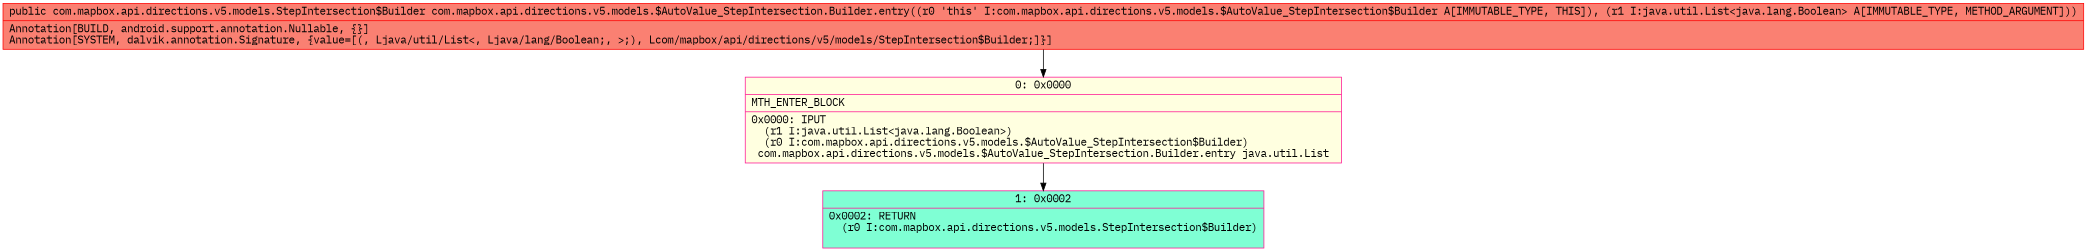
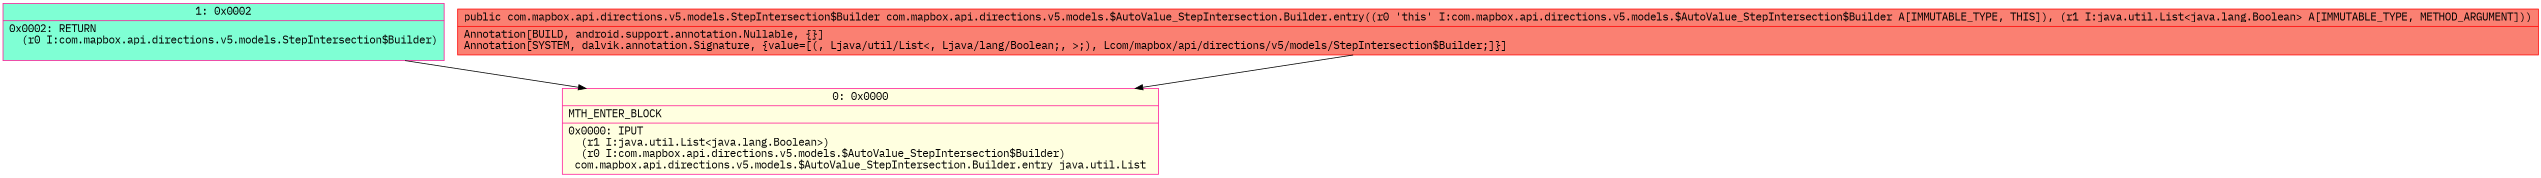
  digraph {
    fontname="IBM Plex Mono"
    node [shape=record style=filled color=deeppink fontname="IBM Plex Mono"]
    edge [fontname="IBM Plex Mono"]
    n1 [label="{0\:\ 0x0000|MTH_ENTER_BLOCK\l|0x0000: IPUT  \l  (r1 I:java.util.List\<java.lang.Boolean\>)\l  (r0 I:com.mapbox.api.directions.v5.models.$AutoValue_StepIntersection$Builder)\l com.mapbox.api.directions.v5.models.$AutoValue_StepIntersection.Builder.entry java.util.List \l}" fillcolor=lightyellow]
    n2 [label="{1\:\ 0x0002|0x0002: RETURN  \l  (r0 I:com.mapbox.api.directions.v5.models.StepIntersection$Builder)\l \l}" fillcolor=aquamarine]
    n3 [label="{public com.mapbox.api.directions.v5.models.StepIntersection$Builder com.mapbox.api.directions.v5.models.$AutoValue_StepIntersection.Builder.entry((r0 'this' I:com.mapbox.api.directions.v5.models.$AutoValue_StepIntersection$Builder A[IMMUTABLE_TYPE, THIS]), (r1 I:java.util.List\<java.lang.Boolean\> A[IMMUTABLE_TYPE, METHOD_ARGUMENT]))  | Annotation[BUILD, android.support.annotation.Nullable, \{\}]\lAnnotation[SYSTEM, dalvik.annotation.Signature, \{value=[(, Ljava\/util\/List\<, Ljava\/lang\/Boolean;, \>;), Lcom\/mapbox\/api\/directions\/v5\/models\/StepIntersection$Builder;]\}]\l}" fillcolor=salmon color=red]
-   n1 -> n2
+   n2 -> n1
    n3 -> n1
  }
